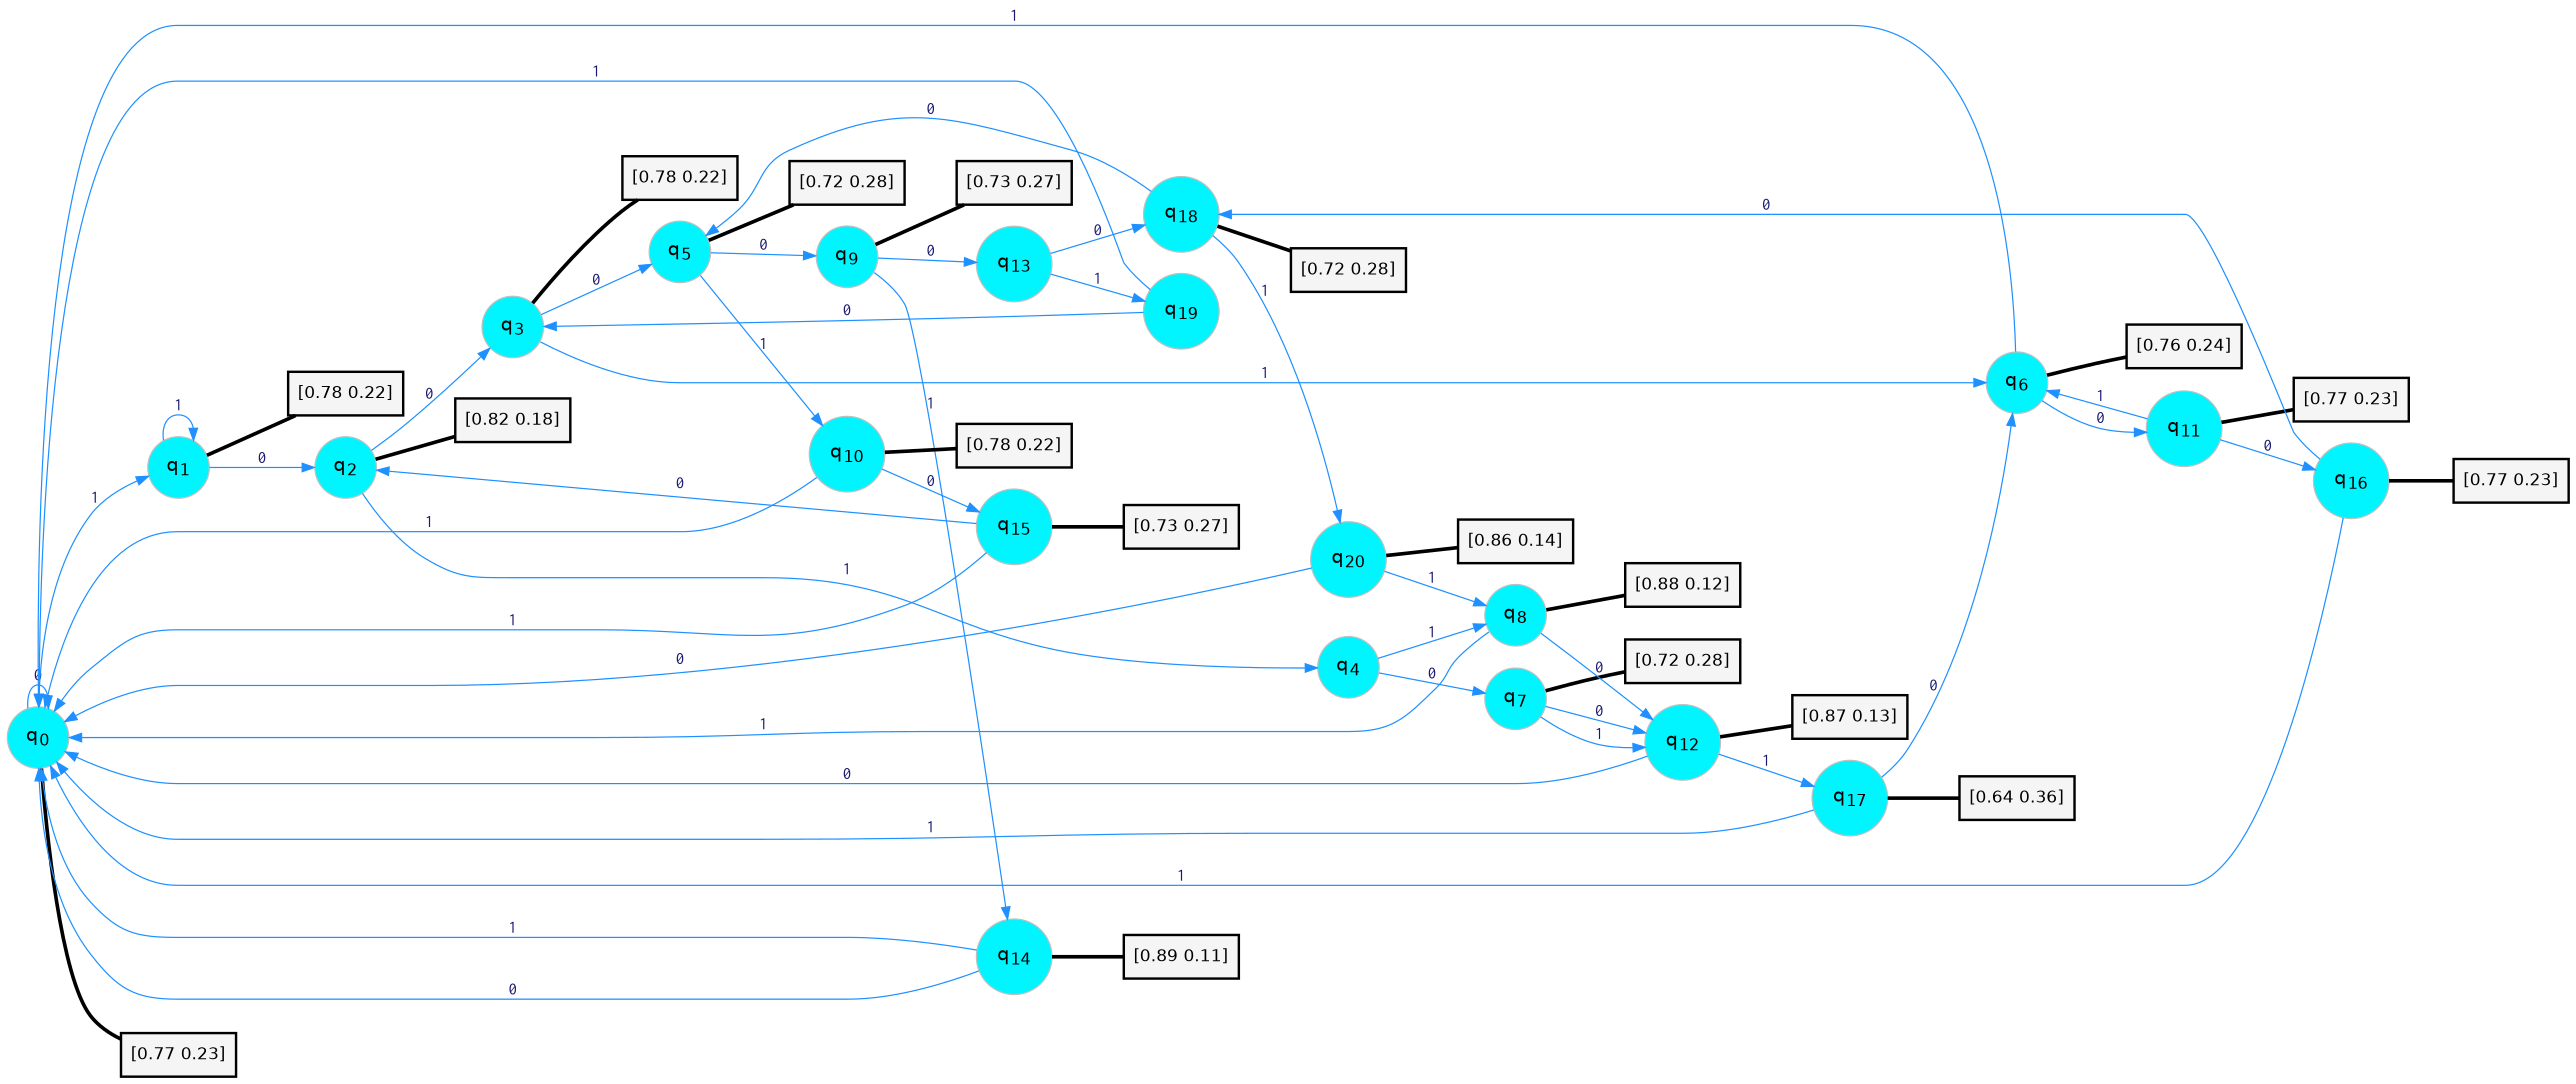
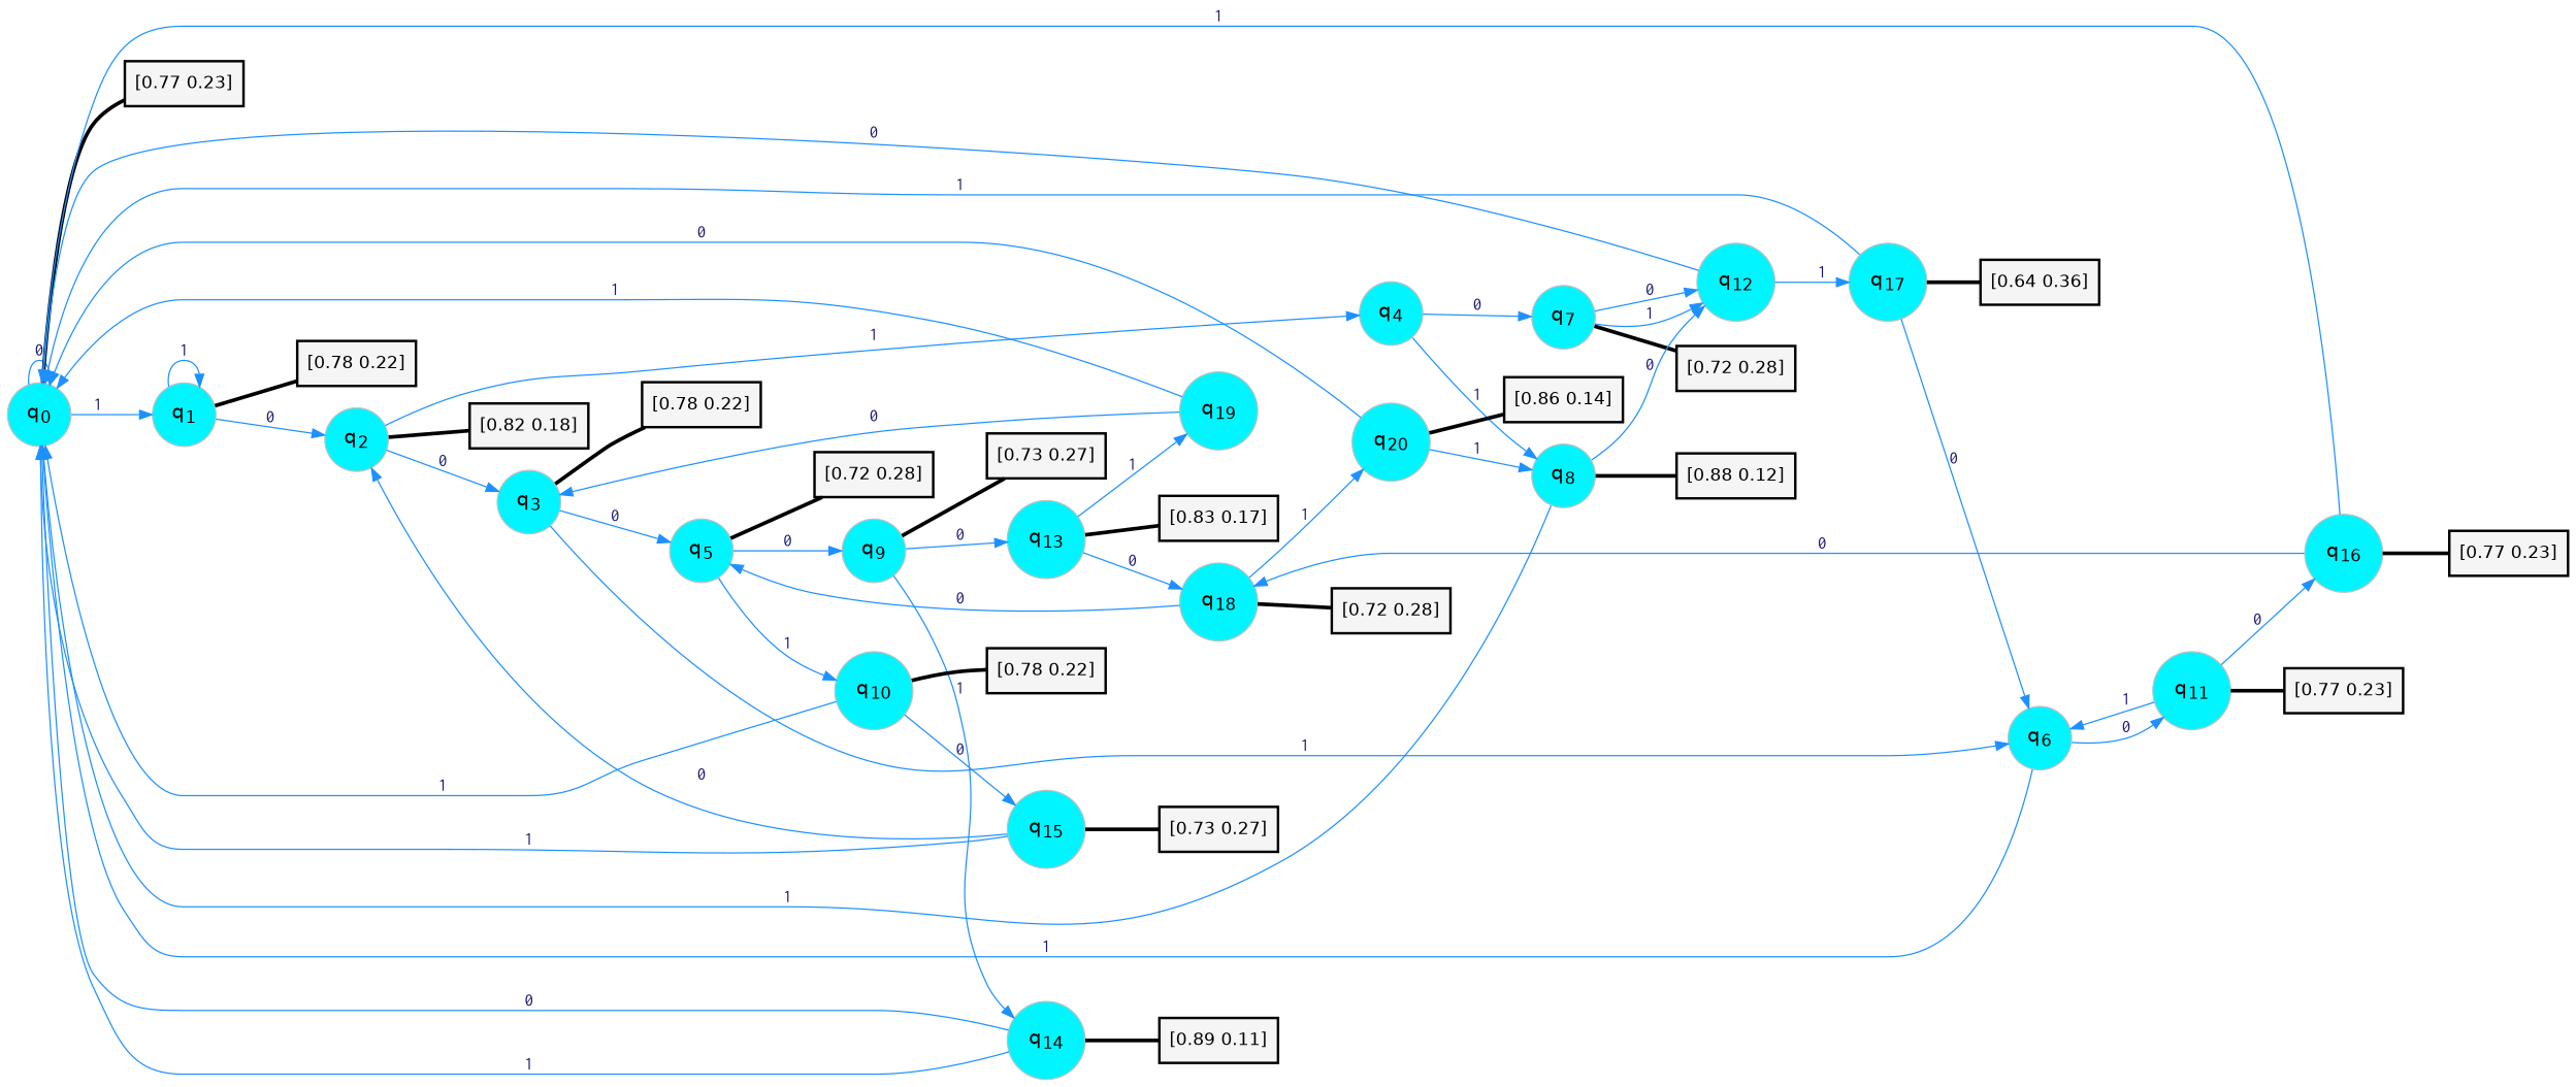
  digraph {
    rankdir=LR
    node [color=gray fillcolor=turquoise1 fontcolor=black fontname=Helvetica fontsize=16 fontweight=bold shape=circle style=filled]
    edge [arrowsize=1 color=dodgerblue1 fontcolor=midnightblue fontname=courier fontweight=bold penwidth=1 style=solid weight=20]
    n1 [label=<q<SUB>0</SUB>>]
    n2 [label=<q<SUB>1</SUB>>]
    n3 [color=black fillcolor=whitesmoke fontsize=14 label="[0.77 0.23]" penwidth=2 shape=box]
    n4 [label=<q<SUB>2</SUB>>]
    n5 [color=black fillcolor=whitesmoke fontsize=14 label="[0.78 0.22]" penwidth=2 shape=box]
    n6 [label=<q<SUB>3</SUB>>]
    n7 [label=<q<SUB>4</SUB>>]
    n8 [color=black fillcolor=whitesmoke fontsize=14 label="[0.82 0.18]" penwidth=2 shape=box]
    n9 [label=<q<SUB>5</SUB>>]
    n10 [label=<q<SUB>6</SUB>>]
    n11 [color=black fillcolor=whitesmoke fontsize=14 label="[0.78 0.22]" penwidth=2 shape=box]
    n12 [label=<q<SUB>7</SUB>>]
    n13 [label=<q<SUB>8</SUB>>]
    n14 [label=<q<SUB>9</SUB>>]
    n15 [label=<q<SUB>10</SUB>>]
    n16 [color=black fillcolor=whitesmoke fontsize=14 label="[0.72 0.28]" penwidth=2 shape=box]
    n17 [label=<q<SUB>11</SUB>>]
-   n18 [color=black fillcolor=whitesmoke fontsize=14 label="[0.76 0.24]" penwidth=2 shape=box]
    n19 [label=<q<SUB>12</SUB>>]
    n20 [color=black fillcolor=whitesmoke fontsize=14 label="[0.72 0.28]" penwidth=2 shape=box]
    n21 [color=black fillcolor=whitesmoke fontsize=14 label="[0.88 0.12]" penwidth=2 shape=box]
    n22 [label=<q<SUB>13</SUB>>]
    n23 [label=<q<SUB>14</SUB>>]
    n24 [color=black fillcolor=whitesmoke fontsize=14 label="[0.73 0.27]" penwidth=2 shape=box]
    n25 [label=<q<SUB>15</SUB>>]
    n26 [color=black fillcolor=whitesmoke fontsize=14 label="[0.78 0.22]" penwidth=2 shape=box]
    n27 [label=<q<SUB>16</SUB>>]
    n28 [color=black fillcolor=whitesmoke fontsize=14 label="[0.77 0.23]" penwidth=2 shape=box]
    n29 [label=<q<SUB>17</SUB>>]
-   n30 [color=black fillcolor=whitesmoke fontsize=14 label="[0.87 0.13]" penwidth=2 shape=box]
    n31 [label=<q<SUB>18</SUB>>]
    n32 [label=<q<SUB>19</SUB>>]
+   n33 [color=black fillcolor=whitesmoke fontsize=14 label="[0.83 0.17]" penwidth=2 shape=box]
    n34 [color=black fillcolor=whitesmoke fontsize=14 label="[0.89 0.11]" penwidth=2 shape=box]
    n35 [color=black fillcolor=whitesmoke fontsize=14 label="[0.73 0.27]" penwidth=2 shape=box]
    n36 [color=black fillcolor=whitesmoke fontsize=14 label="[0.77 0.23]" penwidth=2 shape=box]
    n37 [color=black fillcolor=whitesmoke fontsize=14 label="[0.64 0.36]" penwidth=2 shape=box]
    n38 [label=<q<SUB>20</SUB>>]
    n39 [color=black fillcolor=whitesmoke fontsize=14 label="[0.72 0.28]" penwidth=2 shape=box]
    n40 [color=black fillcolor=whitesmoke fontsize=14 label="[0.86 0.14]" penwidth=2 shape=box]
    n1 -> n1 [label=0]
    n1 -> n2 [label=1]
    n1 -> n3 [arrowhead=none color=black penwidth=3]
    n2 -> n2 [label=1]
    n2 -> n4 [label=0]
    n2 -> n5 [arrowhead=none color=black penwidth=3]
    n4 -> n6 [label=0]
    n4 -> n7 [label=1]
    n4 -> n8 [arrowhead=none color=black penwidth=3]
    n6 -> n9 [label=0]
    n6 -> n10 [label=1]
    n6 -> n11 [arrowhead=none color=black penwidth=3]
    n7 -> n12 [label=0]
    n7 -> n13 [label=1]
    n9 -> n14 [label=0]
    n9 -> n15 [label=1]
    n9 -> n16 [arrowhead=none color=black penwidth=3]
    n10 -> n1 [label=1]
    n10 -> n17 [label=0]
-   n10 -> n18 [arrowhead=none color=black penwidth=3]
    n12 -> n19 [label=0]
    n12 -> n19 [label=1]
    n12 -> n20 [arrowhead=none color=black penwidth=3]
    n13 -> n1 [label=1]
    n13 -> n19 [label=0]
    n13 -> n21 [arrowhead=none color=black penwidth=3]
    n14 -> n22 [label=0]
    n14 -> n23 [label=1]
    n14 -> n24 [arrowhead=none color=black penwidth=3]
    n15 -> n1 [label=1]
    n15 -> n25 [label=0]
    n15 -> n26 [arrowhead=none color=black penwidth=3]
    n17 -> n10 [label=1]
    n17 -> n27 [label=0]
    n17 -> n28 [arrowhead=none color=black penwidth=3]
    n19 -> n1 [label=0]
    n19 -> n29 [label=1]
-   n19 -> n30 [arrowhead=none color=black penwidth=3]
    n22 -> n31 [label=0]
    n22 -> n32 [label=1]
+   n22 -> n33 [arrowhead=none color=black penwidth=3]
    n23 -> n1 [label=0]
    n23 -> n1 [label=1]
    n23 -> n34 [arrowhead=none color=black penwidth=3]
    n25 -> n1 [label=1]
    n25 -> n4 [label=0]
    n25 -> n35 [arrowhead=none color=black penwidth=3]
    n27 -> n1 [label=1]
    n27 -> n31 [label=0]
    n27 -> n36 [arrowhead=none color=black penwidth=3]
    n29 -> n1 [label=1]
    n29 -> n10 [label=0]
    n29 -> n37 [arrowhead=none color=black penwidth=3]
    n31 -> n9 [label=0]
    n31 -> n38 [label=1]
    n31 -> n39 [arrowhead=none color=black penwidth=3]
    n32 -> n1 [label=1]
    n32 -> n6 [label=0]
    n38 -> n1 [label=0]
    n38 -> n13 [label=1]
    n38 -> n40 [arrowhead=none color=black penwidth=3]
  }
